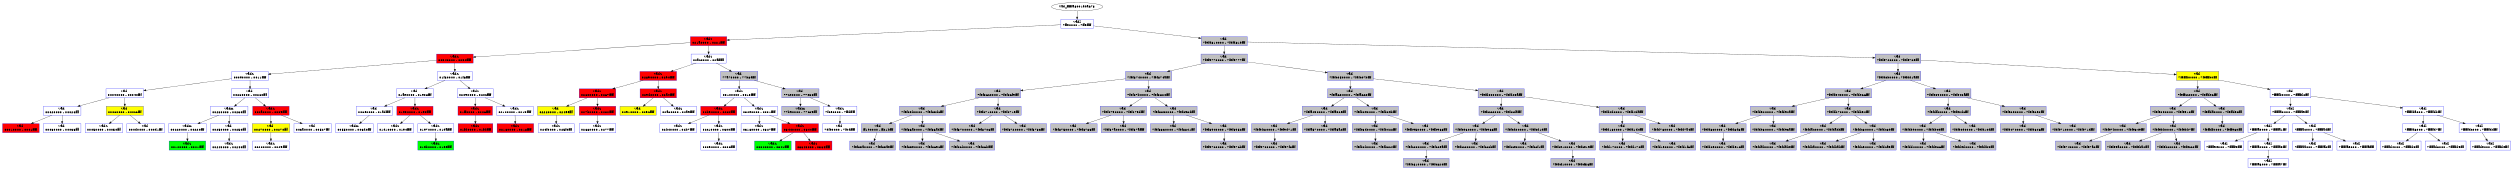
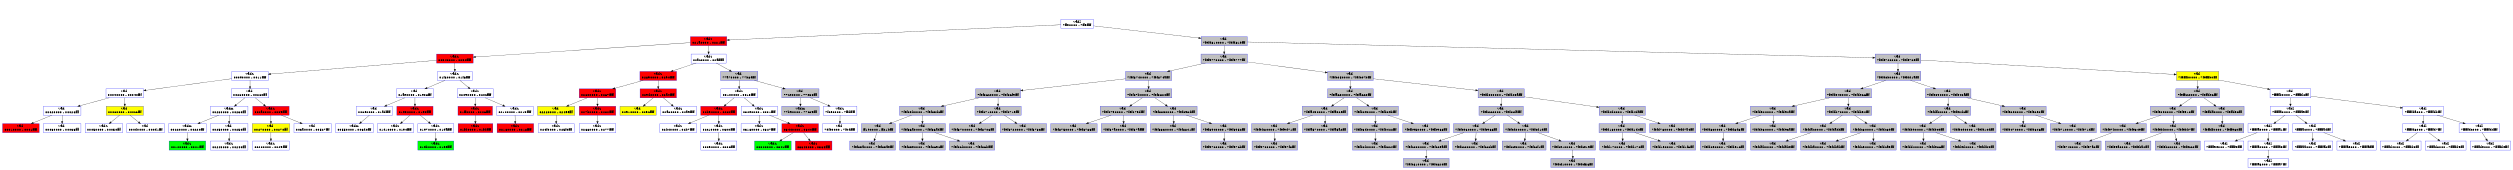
  digraph {
    rankdir=TB
    node [color=blue fillcolor=gray shape=record style=filled]
    n1 [fillcolor=white label="{ Vadl\n7ffe0000 - 7ffeffff }"]
-   vad_fffffa8001eba678 [color="" fillcolor="" shape="" style=""]
    n3 [fillcolor=red label="{ VadS\n021a0000 - 0221ffff }"]
    n4 [label="{ Vad \n7fefd810000 - 7fefd81efff }"]
    n5 [fillcolor=red label="{ VadS\n00540000 - 0054ffff }"]
    n6 [fillcolor=white label="{ VadS\n02ac0000 - 02afffff }"]
    n7 [fillcolor=white label="{ VadS\n000e0000 - 0011ffff }"]
    n8 [fillcolor=white label="{ VadS\n01f30000 - 01f6ffff }"]
    n9 [fillcolor=white label="{ Vad \n00040000 - 00040fff }"]
    n10 [fillcolor=white label="{ Vad \n00260000 - 00260fff }"]
    n11 [fillcolor=white label="{ Vad \n00020000 - 00026fff }"]
    n12 [fillcolor=yellow label="{ Vad \n00060000 - 000c6fff }"]
    n13 [fillcolor=red label="{ Vad \n00010000 - 0001ffff }"]
    n14 [fillcolor=white label="{ Vad \n00030000 - 00033fff }"]
    n15 [fillcolor=white label="{ VadS\n00050000 - 00050fff }"]
    n16 [fillcolor=white label="{ Vad \n000d0000 - 000d1fff }"]
    n17 [fillcolor=white label="{ Vadm\n00230000 - 00230fff }"]
    n18 [fillcolor=red label="{ VadS\n002a0000 - 0039ffff }"]
    n19 [fillcolor=white label="{ Vadm\n00220000 - 00220fff }"]
    n20 [fillcolor=white label="{ Vad \n00250000 - 00250fff }"]
    n21 [fillcolor=green label="{ VadS\n00120000 - 0021ffff }"]
    n22 [fillcolor=white label="{ VadS\n00240000 - 00240fff }"]
    n23 [fillcolor=yellow label="{ Vad \n00270000 - 00270fff }"]
    n24 [fillcolor=white label="{ Vad \n003a0000 - 00527fff }"]
    n25 [fillcolor=white label="{ VadS\n00280000 - 0029ffff }"]
    n26 [fillcolor=white label="{ Vad \n01ae0000 - 01e08fff }"]
    n27 [fillcolor=white label="{ VadS\n02090000 - 020cffff }"]
    n28 [fillcolor=white label="{ Vad \n006e0000 - 01adffff }"]
    n29 [fillcolor=red label="{ VadS\n01e50000 - 01e5ffff }"]
    n30 [fillcolor=white label="{ Vadm\n00550000 - 006d0fff }"]
    n31 [fillcolor=white label="{ VadS\n01e10000 - 01e4ffff }"]
    n32 [fillcolor=white label="{ VadS\n01e70000 - 01eaffff }"]
    n33 [fillcolor=green label="{ VadS\n01eb0000 - 01eeffff }"]
    n34 [fillcolor=red label="{ VadS\n01ff0000 - 0206ffff }"]
    n35 [fillcolor=white label="{ VadS\n02120000 - 0215ffff }"]
    n36 [fillcolor=red label="{ VadS\n01fd0000 - 01fdffff }"]
    n37 [fillcolor=red label="{ VadS\n02180000 - 0218ffff }"]
    n38 [fillcolor=red label="{ VadS\n02890000 - 0290ffff }"]
    n39 [label="{ Vad \n77a70000 - 77b8efff }"]
    n40 [fillcolor=red label="{ VadS\n02600000 - 0267ffff }"]
    n41 [fillcolor=red label="{ VadS\n029d0000 - 02a4ffff }"]
    n42 [fillcolor=yellow label="{ Vad \n02220000 - 024eefff }"]
    n43 [fillcolor=red label="{ VadS\n027b0000 - 0282ffff }"]
    n44 [fillcolor=white label="{ VadS\n024f0000 - 025f0fff }"]
    n45 [fillcolor=white label="{ VadS\n02680000 - 0277ffff }"]
    n46 [fillcolor=yellow label="{ Vad \n02910000 - 029cffff }"]
    n47 [fillcolor=white label="{ VadS\n02a60000 - 02a9ffff }"]
    n48 [fillcolor=white label="{ VadS\n03100000 - 0313ffff }"]
    n49 [label="{ Vad \n77c90000 - 77e38fff }"]
    n50 [fillcolor=red label="{ VadS\n02b90000 - 02c0ffff }"]
    n51 [fillcolor=white label="{ VadS\n032e0000 - 0331ffff }"]
    n52 [fillcolor=white label="{ VadS\n02b40000 - 02b7ffff }"]
    n53 [fillcolor=white label="{ VadS\n02c10000 - 0300ffff }"]
    n54 [fillcolor=white label="{ VadS\n03090000 - 030cffff }"]
    n55 [fillcolor=white label="{ VadS\n03180000 - 0327ffff }"]
    n56 [fillcolor=red label="{ VadS\n03440000 - 0344ffff }"]
    n57 [fillcolor=green label="{ VadS\n03320000 - 0341ffff }"]
    n58 [fillcolor=red label="{ VadS\n03640000 - 0364ffff }"]
    n59 [label="{ Vadm\n77b90000 - 77c89fff }"]
    n60 [fillcolor=white label="{ VadS\n7f0e0000 - 7ffdffff }"]
    n61 [fillcolor=white label="{ Vad \n7efe0000 - 7f0dffff }"]
    n62 [label="{ Vad \n7fef9770000 - 7fef9777fff }"]
    n63 [label="{ Vad \n7fefe720000 - 7fefe73efff }"]
    n64 [label="{ Vad \n7fef8740000 - 7fef874afff }"]
    n65 [label="{ Vad \n7fefc050000 - 7fefc07bfff }"]
    n66 [label="{ Vad \n7fef86c0000 - 7fef86f9fff }"]
    n67 [label="{ Vad \n7fef87b0000 - 7fef8820fff }"]
    n68 [label="{ Vad \n7fef85b0000 - 7fef85dcfff }"]
    n69 [label="{ Vad \n7fef8710000 - 7fef871efff }"]
    n70 [label="{ Vad \nff190000 - ff21bfff }"]
    n71 [label="{ Vad \n7fef86a0000 - 7fef86adfff }"]
    n72 [label="{ Vad \n7fef85a0000 - 7fef85aefff }"]
    n73 [label="{ Vad \n7fef85e0000 - 7fef869cfff }"]
    n74 [label="{ Vad \n7fef86b0000 - 7fef86bffff }"]
    n75 [label="{ Vad \n7fef8700000 - 7fef8706fff }"]
    n76 [label="{ Vad \n7fef8720000 - 7fef8733fff }"]
    n77 [label="{ Vad \n7fef8790000 - 7fef879dfff }"]
    n78 [label="{ Vad \n7fef8850000 - 7fef893dfff }"]
    n79 [label="{ Vad \n7fef8750000 - 7fef8783fff }"]
    n80 [label="{ Vad \n7fef87a0000 - 7fef87affff }"]
    n81 [label="{ Vad \n7fef8830000 - 7fef8841fff }"]
    n82 [label="{ Vad \n7fef8940000 - 7fef8952fff }"]
    n83 [label="{ Vad \n7fef9760000 - 7fef976bfff }"]
    n84 [label="{ Vad \n7fefa630000 - 7fefa6c0fff }"]
    n85 [label="{ Vad \n7fefd000000 - 7fefd05afff }"]
    n86 [label="{ Vad \n7fefa450000 - 7fefa56efff }"]
    n87 [label="{ Vad \n7fefb8e0000 - 7fefb8ebfff }"]
    n88 [label="{ Vad \n7fef9b80000 - 7fef9d71fff }"]
    n89 [label="{ Vad \n7fefa570000 - 7fefa5a2fff }"]
    n90 [label="{ Vad \n7fef9780000 - 7fef97f3fff }"]
    n91 [label="{ Vad \n7fefb3d0000 - 7fefb422fff }"]
    n92 [label="{ Vad \n7fefb950000 - 7fefb968fff }"]
    n93 [label="{ Vad \n7fefb8b0000 - 7fefb8c4fff }"]
    n94 [label="{ Vad \n7fefccc0000 - 7fefccdafff }"]
    n95 [label="{ Vad \n7fefd4d0000 - 7fefd4dafff }"]
    n96 [label="{ Vad \n7fefc960000 - 7fefc966fff }"]
    n97 [label="{ Vad \n7fefcd00000 - 7fefcd1efff }"]
    n98 [label="{ Vad \n7fefc830000 - 7fefc8eafff }"]
    n99 [label="{ Vad \n7fefcc80000 - 7fefcc8bfff }"]
    n100 [label="{ Vad \n7fefc810000 - 7fefc820fff }"]
    n101 [label="{ Vad \n7fefcce0000 - 7fefccf1fff }"]
    n102 [label="{ Vad \n7fefce10000 - 7fefce19fff }"]
    n103 [label="{ Vad \n7fefcf10000 - 7fefcf56fff }"]
    n104 [label="{ Vad \n7fefd180000 - 7fefd1d4fff }"]
    n105 [label="{ Vad \n7fefd780000 - 7fefd7a4fff }"]
    n106 [label="{ Vad \n7fefd170000 - 7fefd176fff }"]
    n107 [label="{ Vad \n7fefd1e0000 - 7fefd1f6fff }"]
    n108 [label="{ Vad \n7fefdcb0000 - 7fefdd1afff }"]
    n109 [fillcolor=yellow label="{ Vad \n7fefffb0000 - 7fefffb0fff }"]
    n110 [label="{ Vad \n7fefd940000 - 7fefd966fff }"]
    n111 [label="{ Vad \n7fefe390000 - 7fefe46afff }"]
    n112 [label="{ Vad \n7fefd920000 - 7fefd92afff }"]
    n113 [label="{ Vad \n7fefdb70000 - 7fefdb92fff }"]
    n114 [label="{ Vad \n7fefd8c0000 - 7fefd8d3fff }"]
    n115 [label="{ Vad \n7fefd930000 - 7fefd93afff }"]
    n116 [label="{ Vad \n7fefd8e0000 - 7fefd91cfff }"]
    n117 [label="{ Vad \n7fefdac0000 - 7fefdaddfff }"]
    n118 [label="{ Vad \n7fefdc80000 - 7fefdc8efff }"]
    n119 [label="{ Vad \n7fefdab0000 - 7fefdabefff }"]
    n120 [label="{ Vad \n7fefdba0000 - 7fefdbabfff }"]
    n121 [label="{ Vad \n7fefdc90000 - 7fefdca9fff }"]
    n122 [label="{ Vad \n7fefdfb0000 - 7fefe0dcfff }"]
    n123 [label="{ Vad \n7fefe650000 - 7fefe6e8fff }"]
    n124 [label="{ Vad \n7fefde90000 - 7fefdec9fff }"]
    n125 [label="{ Vad \n7fefe0e0000 - 7fefe10dfff }"]
    n126 [label="{ Vad \n7fefdd20000 - 7fefde86fff }"]
    n127 [label="{ Vad \n7fefded0000 - 7fefdf05fff }"]
    n128 [label="{ Vad \n7fefe470000 - 7fefe646fff }"]
    n129 [label="{ Vad \n7fefe710000 - 7fefe71dfff }"]
    n130 [label="{ Vad \n7feffcc0000 - 7feffd96fff }"]
    n131 [fillcolor=white label="{ Vad \n7fffffb0000 - 7fffffd2fff }"]
    n132 [label="{ Vad \n7fefe850000 - 7fefe918fff }"]
    n133 [label="{ Vad \n7feffda0000 - 7feffdecfff }"]
    n134 [label="{ Vad \n7fefe7b0000 - 7fefe84efff }"]
    n135 [label="{ Vad \n7fefebb0000 - 7fefebb7fff }"]
    n136 [label="{ Vad \n7fefe740000 - 7fefe7a6fff }"]
    n137 [label="{ Vad \n7fefe9a0000 - 7fefeba2fff }"]
    n138 [label="{ Vad \n7fefebc0000 - 7fefecc8fff }"]
    n139 [label="{ Vad \n7feffdf0000 - 7feffe60fff }"]
    n140 [fillcolor=white label="{ Vadl\n7fffffa8000 - 7fffffa9fff }"]
    n141 [fillcolor=white label="{ Vadl\n7fffffda000 - 7fffffdbfff }"]
    n142 [fillcolor=white label="{ Vadl\n7fffffa0000 - 7fffffa1fff }"]
    n143 [fillcolor=white label="{ Vadl\n7fffffac000 - 7fffffadfff }"]
    n144 [fillcolor=white label="{ Vadl\n7fffff9e000 - 7fffff9ffff }"]
    n145 [fillcolor=white label="{ Vadl\n7fffffa4000 - 7fffffa5fff }"]
    n146 [fillcolor=white label="{ Vadl\n7fffffa6000 - 7fffffa7fff }"]
    n147 [fillcolor=white label="{ Vadl\n7fffffaa000 - 7fffffabfff }"]
    n148 [fillcolor=white label="{ Vadl\n7fffffae000 - 7fffffaffff }"]
    n149 [fillcolor=white label="{ Vadl\n7fffffd6000 - 7fffffd7fff }"]
    n150 [fillcolor=white label="{ Vadl\n7fffffdc000 - 7fffffddfff }"]
    n151 [fillcolor=white label="{ Vadl\n7fffffd4000 - 7fffffd5fff }"]
    n152 [fillcolor=white label="{ Vadl\n7fffffd8000 - 7fffffd9fff }"]
    n153 [fillcolor=white label="{ Vadl\n7fffffde000 - 7fffffdefff }"]
    n1 -> n3
    n1 -> n4
-   vad_fffffa8001eba678 -> n1
    n3 -> n5
    n3 -> n6
    n4 -> n62
    n4 -> n63
    n5 -> n7
    n5 -> n8
    n6 -> n38
    n6 -> n39
    n7 -> n9
    n7 -> n10
    n8 -> n26
    n8 -> n27
    n9 -> n11
    n9 -> n12
    n10 -> n17
    n10 -> n18
    n11 -> n13
    n11 -> n14
    n12 -> n15
    n12 -> n16
    n17 -> n19
    n17 -> n20
    n18 -> n23
    n18 -> n24
    n19 -> n21
    n20 -> n22
    n23 -> n25
    n26 -> n28
    n26 -> n29
    n27 -> n34
    n27 -> n35
    n28 -> n30
    n29 -> n31
    n29 -> n32
    n32 -> n33
    n34 -> n36
    n35 -> n37
    n38 -> n40
    n38 -> n41
    n39 -> n48
    n39 -> n49
    n40 -> n42
    n40 -> n43
    n41 -> n46
    n41 -> n47
    n42 -> n44
    n43 -> n45
    n48 -> n50
    n48 -> n51
    n49 -> n59
    n49 -> n60
    n50 -> n52
    n50 -> n53
    n51 -> n55
    n51 -> n56
    n53 -> n54
    n56 -> n57
    n56 -> n58
    n60 -> n61
    n62 -> n64
    n62 -> n65
    n63 -> n108
    n63 -> n109
    n64 -> n66
    n64 -> n67
    n65 -> n84
    n65 -> n85
    n66 -> n68
    n66 -> n69
    n67 -> n77
    n67 -> n78
    n68 -> n70
    n68 -> n71
    n69 -> n75
    n69 -> n76
    n70 -> n72
    n71 -> n73
    n71 -> n74
    n77 -> n79
    n77 -> n80
    n78 -> n81
    n78 -> n82
    n82 -> n83
    n84 -> n86
    n84 -> n87
    n85 -> n94
    n85 -> n95
    n86 -> n88
    n86 -> n89
    n87 -> n91
    n87 -> n92
    n88 -> n90
    n91 -> n93
    n94 -> n96
    n94 -> n97
    n95 -> n104
    n95 -> n105
    n96 -> n98
    n96 -> n99
    n97 -> n101
    n97 -> n102
    n98 -> n100
    n102 -> n103
    n104 -> n106
    n104 -> n107
    n108 -> n110
    n108 -> n111
    n109 -> n130
    n109 -> n131
    n110 -> n112
    n110 -> n113
    n111 -> n122
    n111 -> n123
    n112 -> n114
    n112 -> n115
    n113 -> n117
    n113 -> n118
    n114 -> n116
    n117 -> n119
    n118 -> n120
    n118 -> n121
    n122 -> n124
    n122 -> n125
    n123 -> n128
    n123 -> n129
    n124 -> n126
    n124 -> n127
    n130 -> n132
    n130 -> n133
    n131 -> n140
    n131 -> n141
    n132 -> n134
    n132 -> n135
    n133 -> n139
    n134 -> n136
    n135 -> n137
    n135 -> n138
    n140 -> n142
    n140 -> n143
    n141 -> n149
    n141 -> n150
    n142 -> n144
    n142 -> n145
    n143 -> n147
    n143 -> n148
    n145 -> n146
    n149 -> n151
    n149 -> n152
    n150 -> n153
  }
